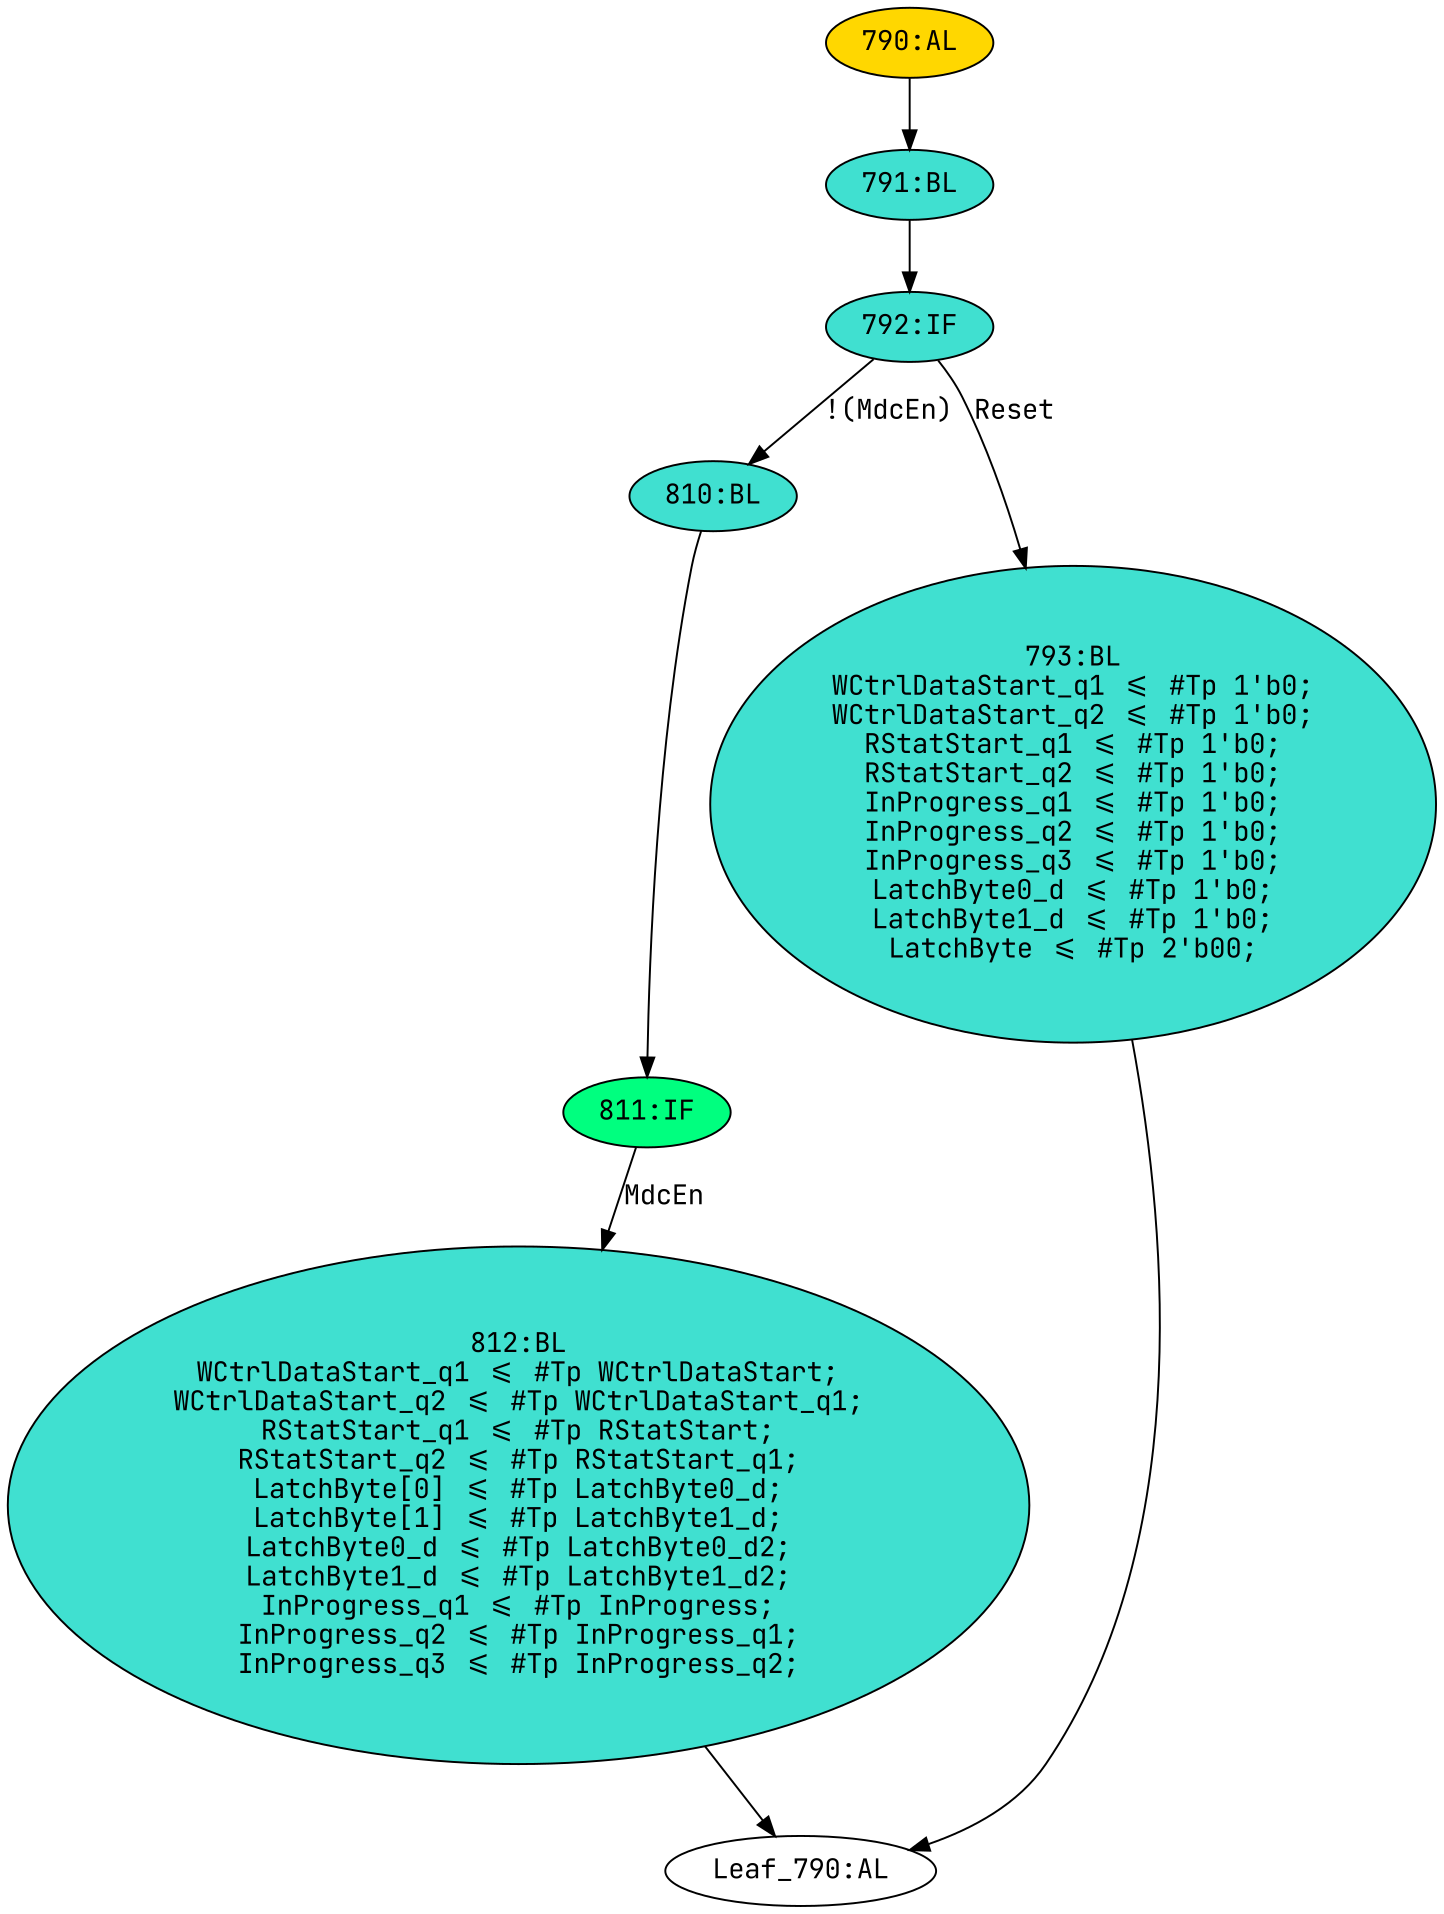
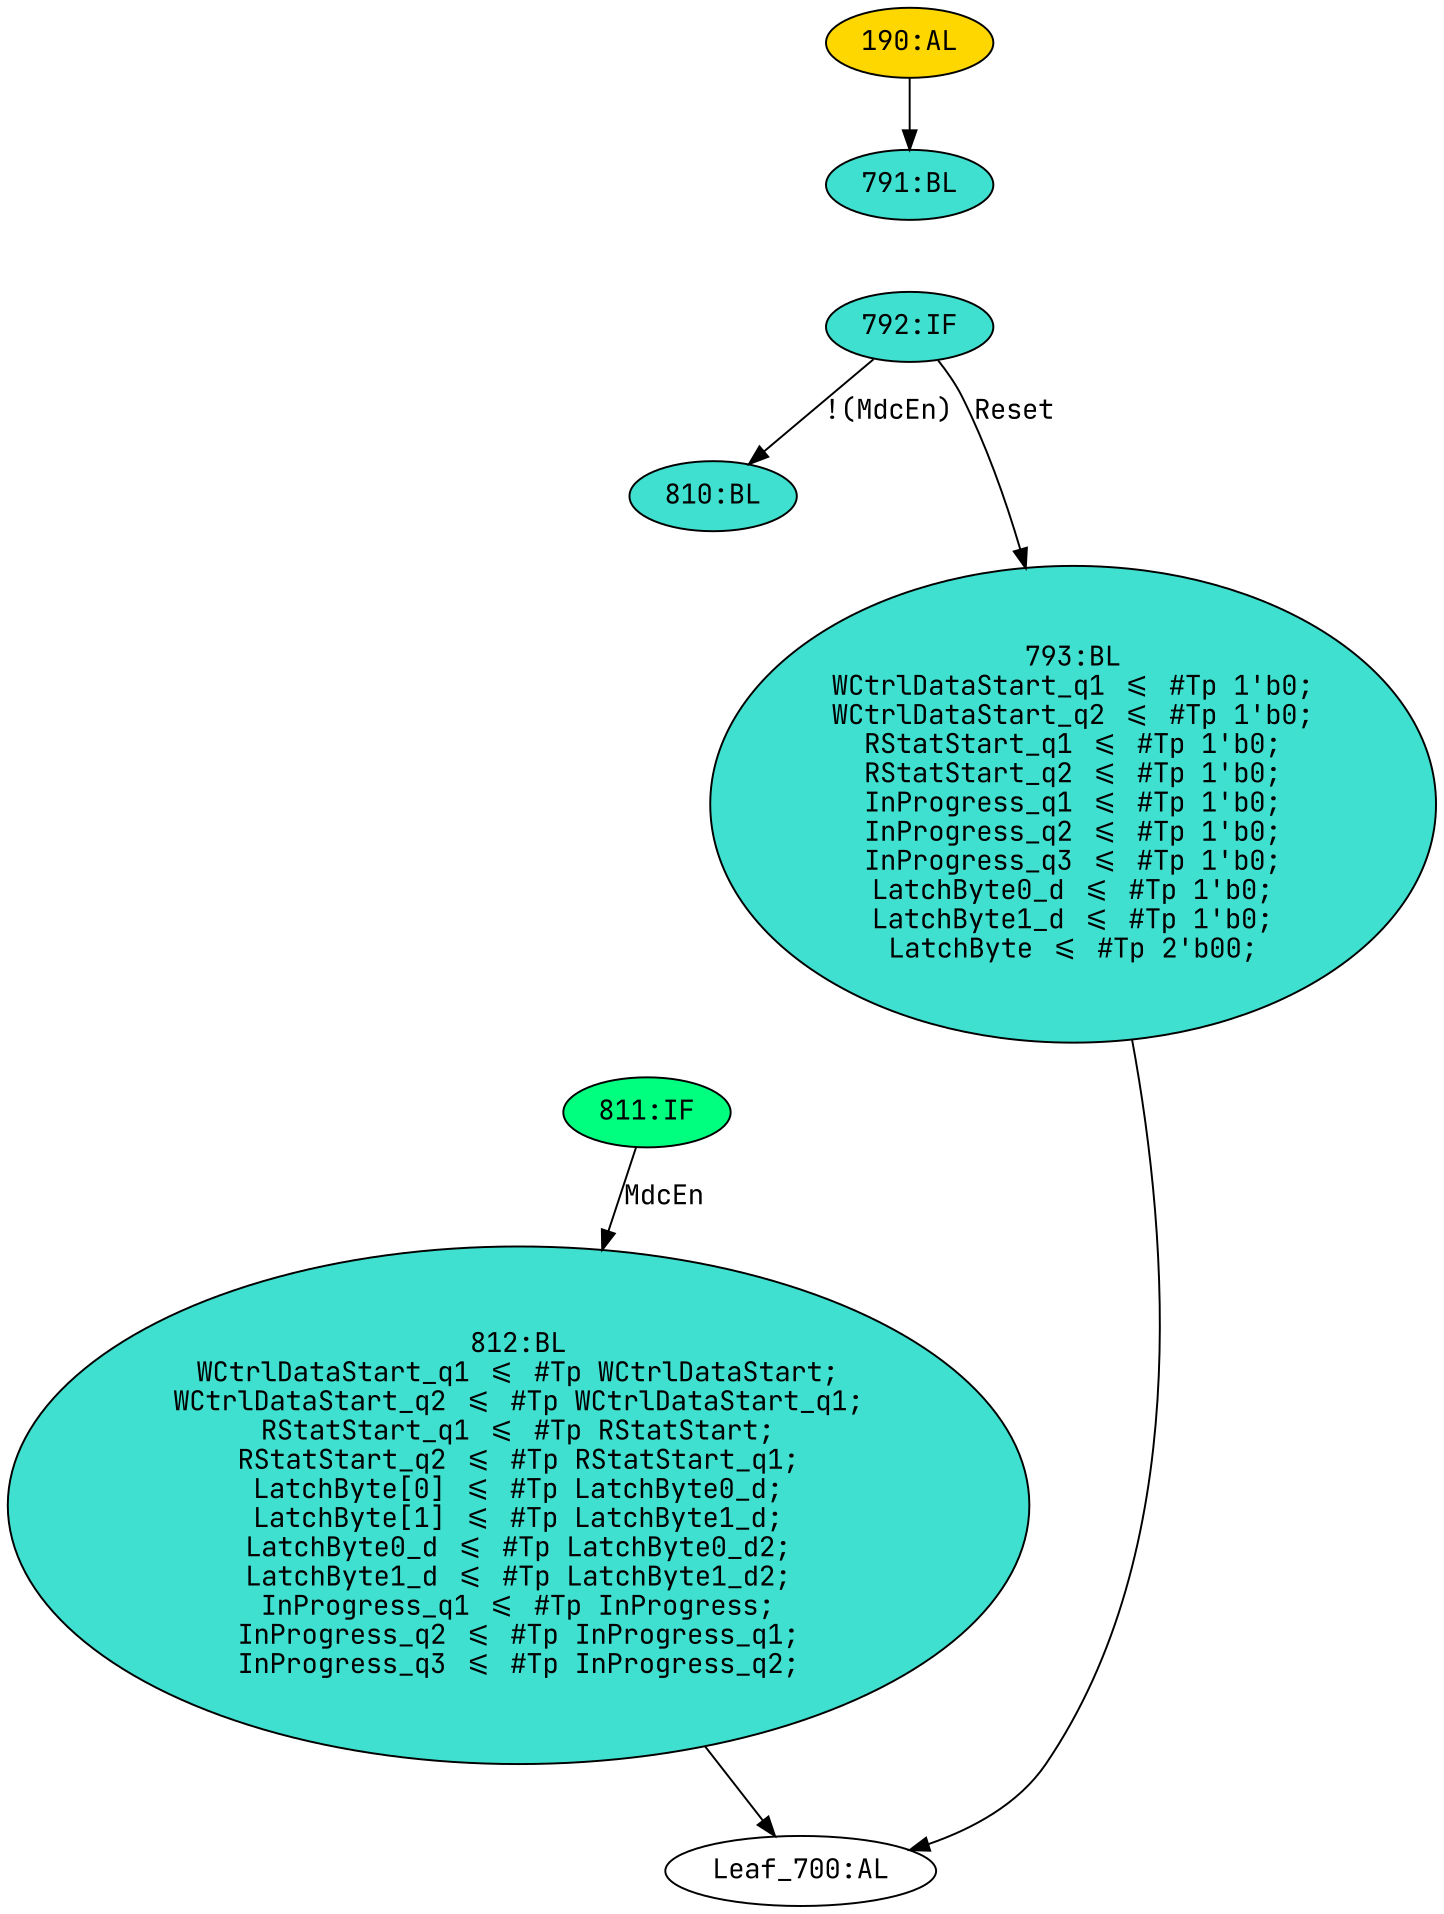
  strict digraph {
    fontname="JetBrains Mono"
    node [fillcolor=turquoise fontname="JetBrains Mono" statements="[]" style=filled typ=Block]
    edge [cond="[]" fontname="JetBrains Mono" lineno=None]
    n1 [ast="<pyverilog.vparser.ast.Block object at 0x7f415540bcd0>" label="810:BL"]
    n2 [ast="<pyverilog.vparser.ast.IfStatement object at 0x7f415540bc10>" fillcolor=springgreen label="811:IF" typ=IfStatement]
    n3 [ast="<pyverilog.vparser.ast.Block object at 0x7f415540bd90>" label="812:BL\nWCtrlDataStart_q1 <= #Tp WCtrlDataStart;\nWCtrlDataStart_q2 <= #Tp WCtrlDataStart_q1;\nRStatStart_q1 <= #Tp RStatStart;\nRStatStart_q2 <= #Tp RStatStart_q1;\nLatchByte[0] <= #Tp LatchByte0_d;\nLatchByte[1] <= #Tp LatchByte1_d;\nLatchByte0_d <= #Tp LatchByte0_d2;\nLatchByte1_d <= #Tp LatchByte1_d2;\nInProgress_q1 <= #Tp InProgress;\nInProgress_q2 <= #Tp InProgress_q1;\nInProgress_q3 <= #Tp InProgress_q2;" statements="[<pyverilog.vparser.ast.NonblockingSubstitution object at 0x7f415540bdd0>, <pyverilog.vparser.ast.NonblockingSubstitution object at 0x7f4155411290>, <pyverilog.vparser.ast.NonblockingSubstitution object at 0x7f41554114d0>, <pyverilog.vparser.ast.NonblockingSubstitution object at 0x7f41554116d0>, <pyverilog.vparser.ast.NonblockingSubstitution object at 0x7f4155411910>, <pyverilog.vparser.ast.NonblockingSubstitution object at 0x7f4155411b90>, <pyverilog.vparser.ast.NonblockingSubstitution object at 0x7f4155411e10>, <pyverilog.vparser.ast.NonblockingSubstitution object at 0x7f4155412090>, <pyverilog.vparser.ast.NonblockingSubstitution object at 0x7f41554122d0>, <pyverilog.vparser.ast.NonblockingSubstitution object at 0x7f41554124d0>, <pyverilog.vparser.ast.NonblockingSubstitution object at 0x7f4155412710>]"]
-   n4 [def_var="['WCtrlDataStart_q1', 'WCtrlDataStart_q2', 'InProgress_q1', 'InProgress_q3', 'InProgress_q2', 'LatchByte0_d', 'RStatStart_q1', 'LatchByte', 'RStatStart_q2', 'LatchByte1_d']" label="Leaf_790:AL" fillcolor="" statements="" style="" typ=""]
+   n4 [def_var="['WCtrlDataStart_q1', 'WCtrlDataStart_q2', 'InProgress_q1', 'InProgress_q3', 'InProgress_q2', 'LatchByte0_d', 'RStatStart_q1', 'LatchByte', 'RStatStart_q2', 'LatchByte1_d']" label="Leaf_700:AL" fillcolor="" statements="" style="" typ=""]
    n5 [ast="<pyverilog.vparser.ast.Block object at 0x7f4155413d10>" label="793:BL\nWCtrlDataStart_q1 <= #Tp 1'b0;\nWCtrlDataStart_q2 <= #Tp 1'b0;\nRStatStart_q1 <= #Tp 1'b0;\nRStatStart_q2 <= #Tp 1'b0;\nInProgress_q1 <= #Tp 1'b0;\nInProgress_q2 <= #Tp 1'b0;\nInProgress_q3 <= #Tp 1'b0;\nLatchByte0_d <= #Tp 1'b0;\nLatchByte1_d <= #Tp 1'b0;\nLatchByte <= #Tp 2'b00;" statements="[<pyverilog.vparser.ast.NonblockingSubstitution object at 0x7f4155412990>, <pyverilog.vparser.ast.NonblockingSubstitution object at 0x7f4155412b10>, <pyverilog.vparser.ast.NonblockingSubstitution object at 0x7f4155412d10>, <pyverilog.vparser.ast.NonblockingSubstitution object at 0x7f4155412f10>, <pyverilog.vparser.ast.NonblockingSubstitution object at 0x7f4155413150>, <pyverilog.vparser.ast.NonblockingSubstitution object at 0x7f4155413350>, <pyverilog.vparser.ast.NonblockingSubstitution object at 0x7f4155413550>, <pyverilog.vparser.ast.NonblockingSubstitution object at 0x7f4155413750>, <pyverilog.vparser.ast.NonblockingSubstitution object at 0x7f4155413950>, <pyverilog.vparser.ast.NonblockingSubstitution object at 0x7f4155413b50>]"]
    n6 [ast="<pyverilog.vparser.ast.Block object at 0x7f4155413ed0>" label="791:BL"]
    n7 [ast="<pyverilog.vparser.ast.IfStatement object at 0x7f4155413f10>" label="792:IF" typ=IfStatement]
-   n8 [ast="<pyverilog.vparser.ast.Always object at 0x7f4155413d50>" clk_sens=True fillcolor=gold label="790:AL" sens="['Clk', 'Reset']" typ=Always use_var="['Reset', 'WCtrlDataStart_q1', 'InProgress_q1', 'RStatStart', 'InProgress_q2', 'WCtrlDataStart', 'LatchByte1_d2', 'LatchByte0_d2', 'LatchByte0_d', 'RStatStart_q1', 'MdcEn', 'LatchByte1_d', 'InProgress']"]
-   n1 -> n2
+   n8 [ast="<pyverilog.vparser.ast.Always object at 0x7f4155413d50>" clk_sens=True fillcolor=gold label="190:AL" sens="['Clk', 'Reset']" typ=Always use_var="['Reset', 'WCtrlDataStart_q1', 'InProgress_q1', 'RStatStart', 'InProgress_q2', 'WCtrlDataStart', 'LatchByte1_d2', 'LatchByte0_d2', 'LatchByte0_d', 'RStatStart_q1', 'MdcEn', 'LatchByte1_d', 'InProgress']"]
    n2 -> n3 [cond="['MdcEn']" label=MdcEn lineno=811]
    n3 -> n4
    n5 -> n4
-   n6 -> n7
    n7 -> n1 [cond="['Reset']" label="!(MdcEn)" lineno=792]
    n7 -> n5 [cond="['Reset']" label=Reset lineno=792]
    n8 -> n6
  }
